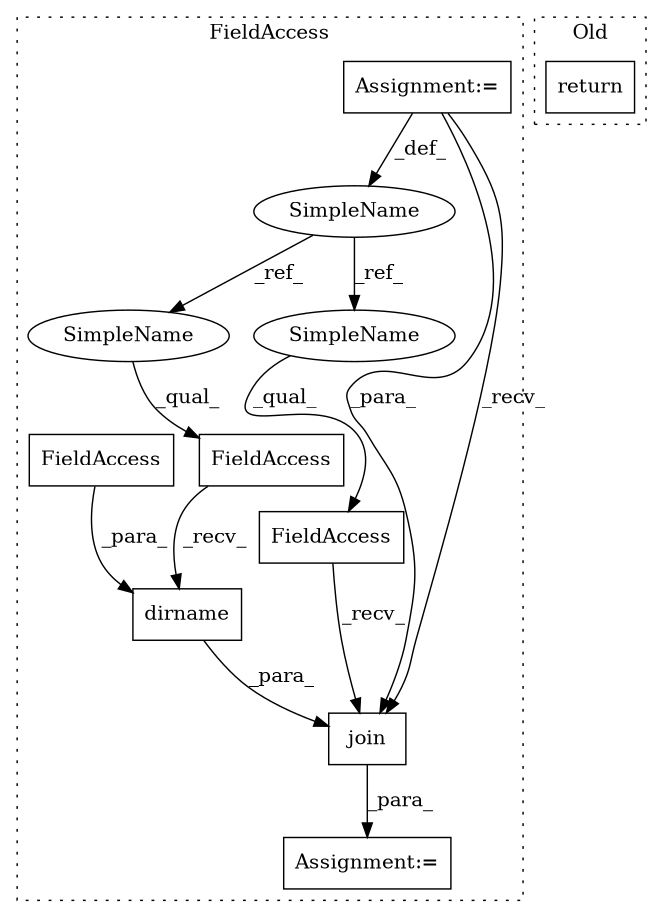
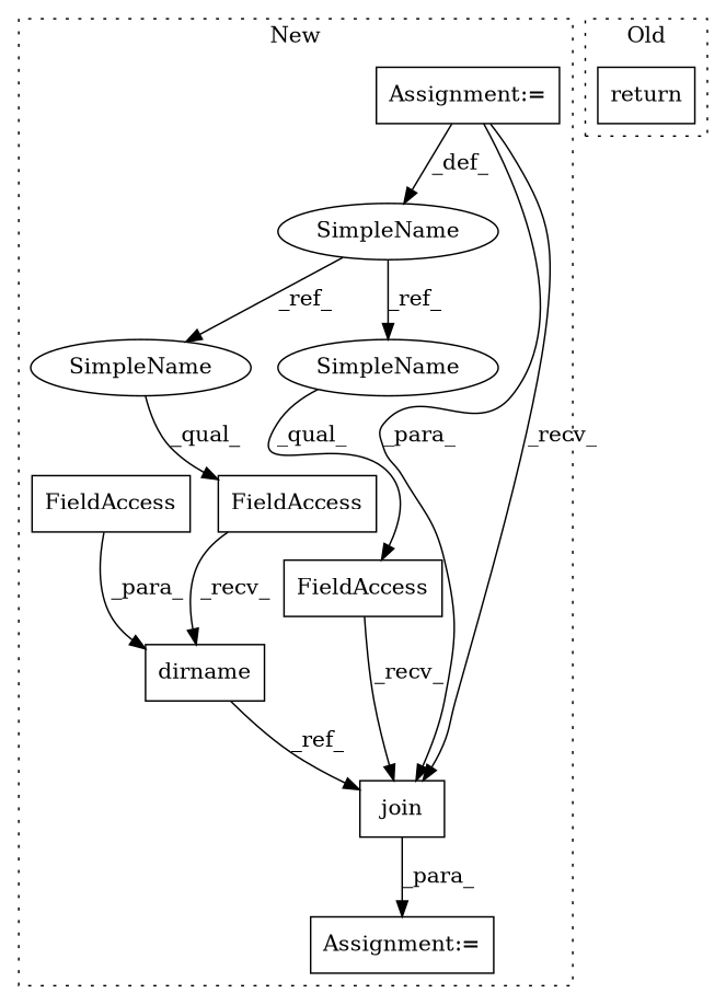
  digraph {
    node [a=22 l=2 s=2198 shape=box]
    n1 [a=32 l="8,1" label=dirname s="2206,2222"]
    n2 [l=7 label=FieldAccess]
    n3 [a=42 label=SimpleName s=2057 shape=ellipse]
    n4 [l=7 label=FieldAccess s=2185]
    n5 [a=7 l=1 label="Assignment:=" s=2184]
    n6 [a=7 label="Assignment:=" s=2057]
    n7 [l=8 label=FieldAccess s=2214]
    n8 [a=32 l="5,1" label=join s="2193,2243"]
    n9 [a=42 label=SimpleName shape=ellipse]
    n10 [a=42 label=SimpleName s=2185 shape=ellipse]
    n11 [a=41 l=7 label=return s=2050]
    subgraph cluster_1 {
-     label=FieldAccess
+     label=New
      style=dotted
      n1
      n2
      n3
      n4
      n5
      n6
      n7
      n8
      n9
      n10
    }
    subgraph cluster_2 {
      label=Old
      style=dotted
      n11
    }
-   n1 -> n8 [label=_para_]
+   n1 -> n8 [label=_ref_]
    n2 -> n1 [label=_recv_]
    n3 -> n9 [label=_ref_]
    n3 -> n10 [label=_ref_]
    n4 -> n8 [label=_recv_]
    n6 -> n3 [label=_def_]
    n6 -> n8 [label=_para_]
    n6 -> n8 [label=_recv_]
    n7 -> n1 [label=_para_]
    n8 -> n5 [label=_para_]
    n9 -> n2 [label=_qual_]
    n10 -> n4 [label=_qual_]
  }
